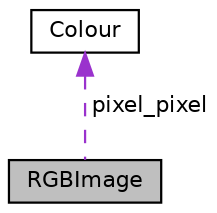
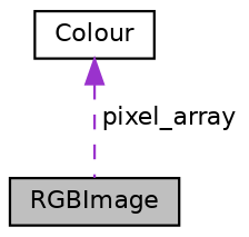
  digraph {
    node [color=black fontname=Helvetica fontsize=10 shape=record style=filled]
    n1 [fillcolor=grey75 fontcolor=black height=0.2 label=RGBImage width=0.4]
    n2 [fillcolor=white height=0.2 label=Colour width=0.4]
-   n2 -> n1 [color=darkorchid3 dir=back fontname=Helvetica fontsize=10 label=" pixel_pixel" labelfontname=Helvetica labelfontsize=10 style=dashed]
+   n2 -> n1 [color=darkorchid3 dir=back fontname=Helvetica fontsize=10 label=" pixel_array" labelfontname=Helvetica labelfontsize=10 style=dashed]
  }
